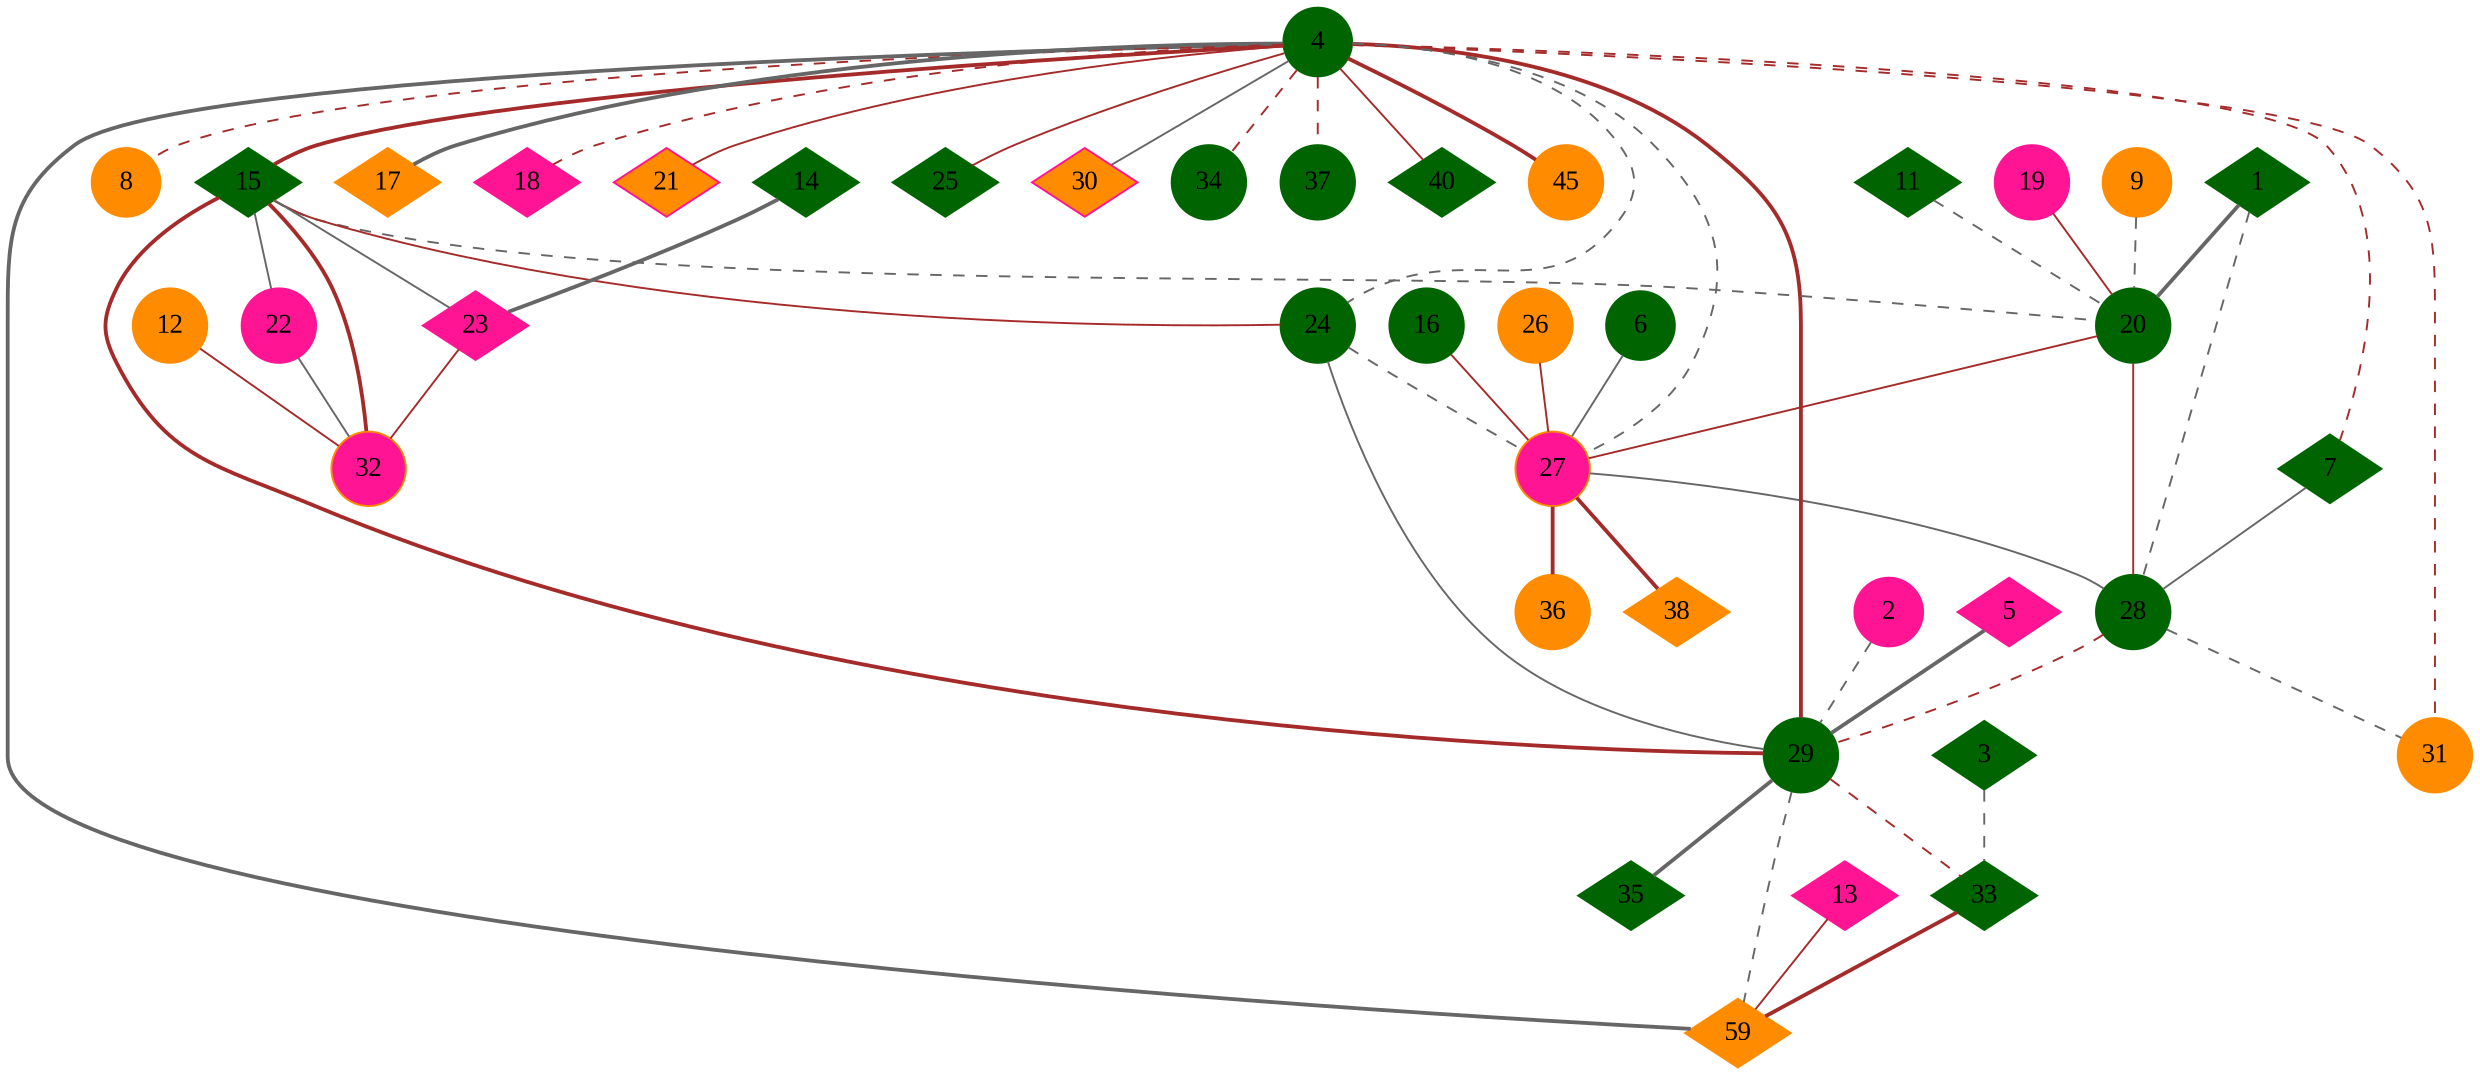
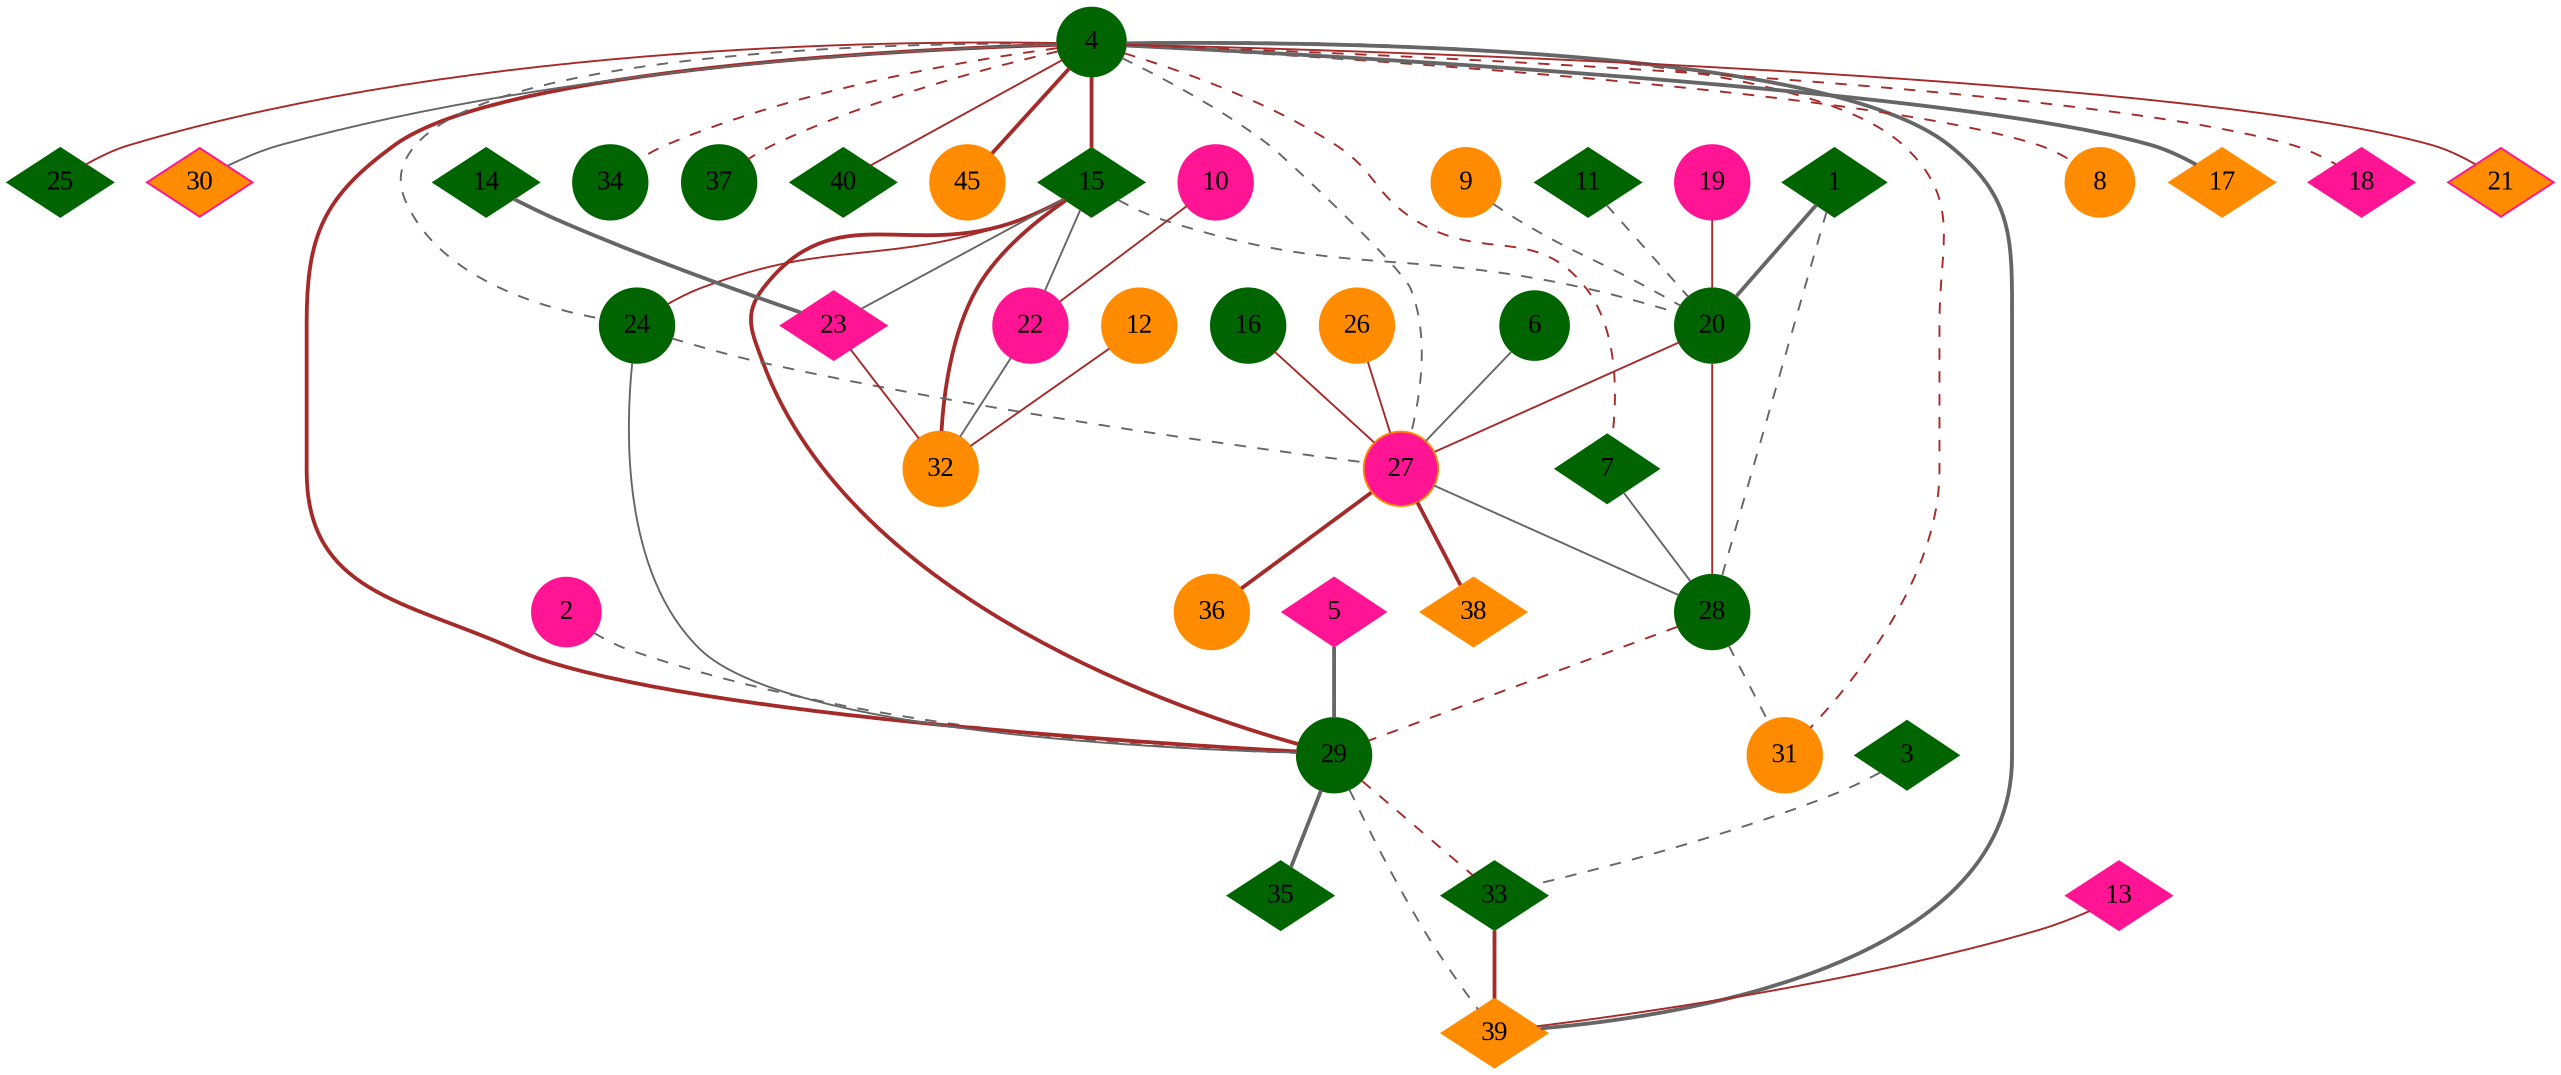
  graph {
    fontname="Liberation Serif"
    node [color=darkgreen fontname="Liberation Serif" shape=circle style=filled]
    edge [color=brown fontname="Liberation Serif" style=solid weight=1.0]
    1 [shape=diamond]
    20
    28
    27 [color=darkorange fillcolor=deeppink]
    29
    31 [color=darkorange]
    2 [color=deeppink]
    33 [shape=diamond]
-   39 [color=darkorange shape=diamond label=59]
+   39 [color=darkorange shape=diamond]
    35 [shape=diamond]
    3 [shape=diamond]
    4
    7 [shape=diamond]
    8 [color=darkorange]
    15 [shape=diamond]
    17 [color=darkorange shape=diamond]
    18 [color=deeppink shape=diamond]
    21 [color=deeppink fillcolor=darkorange shape=diamond]
    24
    25 [shape=diamond]
    30 [color=deeppink fillcolor=darkorange shape=diamond]
    34
    37
    40 [shape=diamond]
    n25 [color=darkorange label=45]
    22 [color=deeppink]
-   32 [color=darkorange fillcolor=deeppink]
+   32 [color=darkorange]
    23 [color=deeppink shape=diamond]
    36 [color=darkorange]
    38 [color=darkorange shape=diamond]
    5 [color=deeppink shape=diamond]
    6
    9 [color=darkorange]
+   10 [color=deeppink]
    11 [shape=diamond]
    12 [color=darkorange]
    13 [color=deeppink shape=diamond]
    14 [shape=diamond]
    16
    19 [color=deeppink]
    26 [color=darkorange]
    1 -- 20 [color=gray40 style=bold weight=2.0]
    1 -- 28 [color=gray40 style=dashed]
    20 -- 28 [weight=2.0]
    20 -- 27
    28 -- 29 [style=dashed]
    28 -- 31 [color=gray40 style=dashed]
    27 -- 28 [color=gray40]
    27 -- 36 [style=bold]
    27 -- 38 [style=bold]
    29 -- 33 [style=dashed weight=2.0]
    29 -- 39 [color=gray40 style=dashed weight=2.0]
    29 -- 35 [color=gray40 style=bold]
    2 -- 29 [color=gray40 style=dashed]
    33 -- 39 [style=bold]
    3 -- 33 [color=gray40 style=dashed]
    4 -- 27 [color=gray40 style=dashed]
    4 -- 29 [style=bold]
    4 -- 31 [style=dashed weight=3.0]
    4 -- 39 [color=gray40 style=bold]
    4 -- 7 [style=dashed]
    4 -- 8 [style=dashed]
    4 -- 15 [style=bold weight=2.0]
    4 -- 17 [color=gray40 style=bold]
    4 -- 18 [style=dashed]
    4 -- 21
    4 -- 24 [color=gray40 style=dashed weight=2.0]
    4 -- 25
    4 -- 30 [color=gray40]
    4 -- 34 [style=dashed]
    4 -- 37 [style=dashed]
    4 -- 40
    4 -- n25 [style=bold]
    7 -- 28 [color=gray40]
    15 -- 20 [color=gray40 style=dashed]
    15 -- 29 [style=bold]
    15 -- 24
    15 -- 22 [color=gray40]
    15 -- 32 [style=bold weight=2.0]
    15 -- 23 [color=gray40 weight=2.0]
    24 -- 27 [color=gray40 style=dashed weight=2.0]
    24 -- 29 [color=gray40]
    22 -- 32 [color=gray40]
    23 -- 32
    5 -- 29 [color=gray40 style=bold]
    6 -- 27 [color=gray40]
    9 -- 20 [color=gray40 style=dashed]
+   10 -- 22
    11 -- 20 [color=gray40 style=dashed]
    12 -- 32
    13 -- 39
    14 -- 23 [color=gray40 style=bold]
    16 -- 27
    19 -- 20
    26 -- 27
  }
